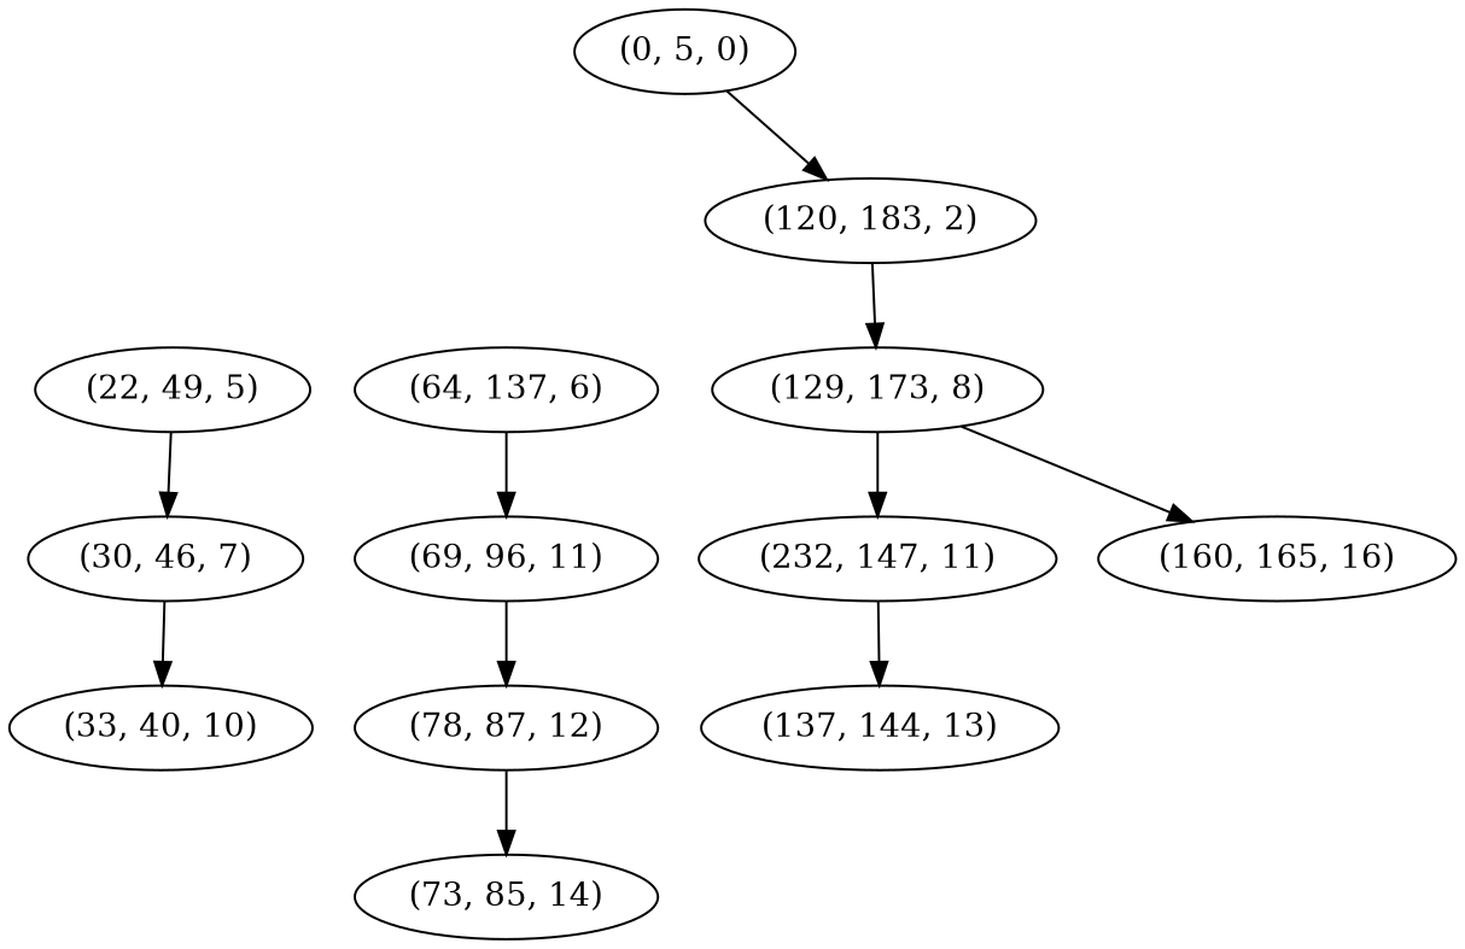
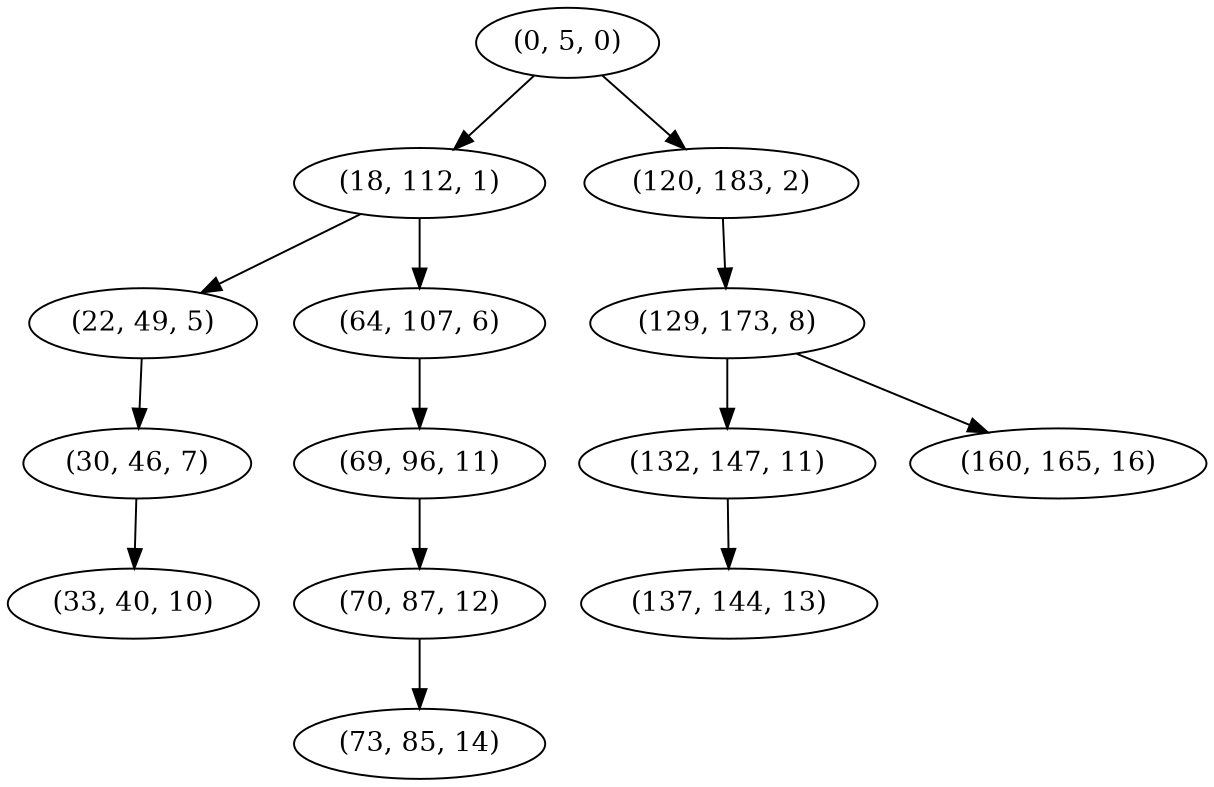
  digraph {
    n1 [label="(0, 5, 0)"]
+   "(18, 112, 1)"
    "(120, 183, 2)"
    "(22, 49, 5)"
-   "(64, 107, 6)" [label="(64, 137, 6)"]
+   "(64, 107, 6)"
    "(129, 173, 8)"
    "(30, 46, 7)"
    "(69, 96, 11)"
    "(33, 40, 10)"
-   "(70, 87, 12)" [label="(78, 87, 12)"]
+   "(70, 87, 12)"
    "(73, 85, 14)"
-   "(132, 147, 11)" [label="(232, 147, 11)"]
+   "(132, 147, 11)"
    "(160, 165, 16)"
    "(137, 144, 13)"
+   n1 -> "(18, 112, 1)"
    n1 -> "(120, 183, 2)"
+   "(18, 112, 1)" -> "(22, 49, 5)"
+   "(18, 112, 1)" -> "(64, 107, 6)"
    "(120, 183, 2)" -> "(129, 173, 8)"
    "(22, 49, 5)" -> "(30, 46, 7)"
    "(64, 107, 6)" -> "(69, 96, 11)"
    "(129, 173, 8)" -> "(132, 147, 11)"
    "(129, 173, 8)" -> "(160, 165, 16)"
    "(30, 46, 7)" -> "(33, 40, 10)"
    "(69, 96, 11)" -> "(70, 87, 12)"
    "(70, 87, 12)" -> "(73, 85, 14)"
    "(132, 147, 11)" -> "(137, 144, 13)"
  }
